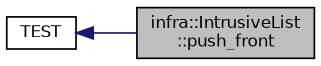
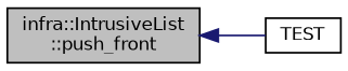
  digraph {
    rankdir=LR
    node [color=black fontname=Helvetica fontsize=10 shape=record style=filled]
    n1 [fillcolor=grey75 fontcolor=black height=0.2 label="infra::IntrusiveList\l::push_front" width=0.4]
    n2 [fillcolor=white height=0.2 label=TEST width=0.4]
-   n2 -> n1 [color=midnightblue dir=back fontname=Helvetica fontsize=10 labelfontname=Helvetica labelfontsize=10 style=solid]
+   n1 -> n2 [color=midnightblue dir=back fontname=Helvetica fontsize=10 labelfontname=Helvetica labelfontsize=10 style=solid]
  }
